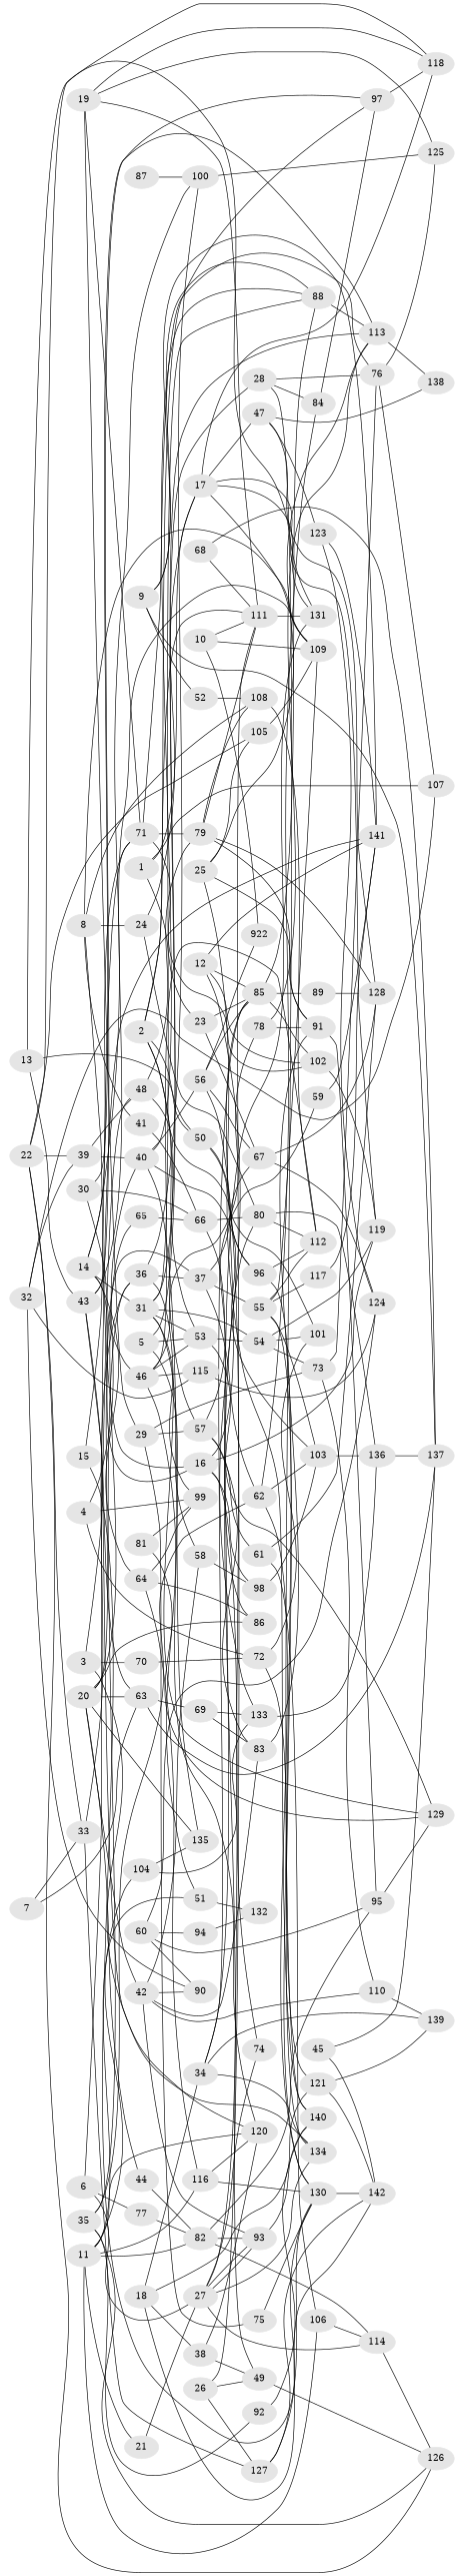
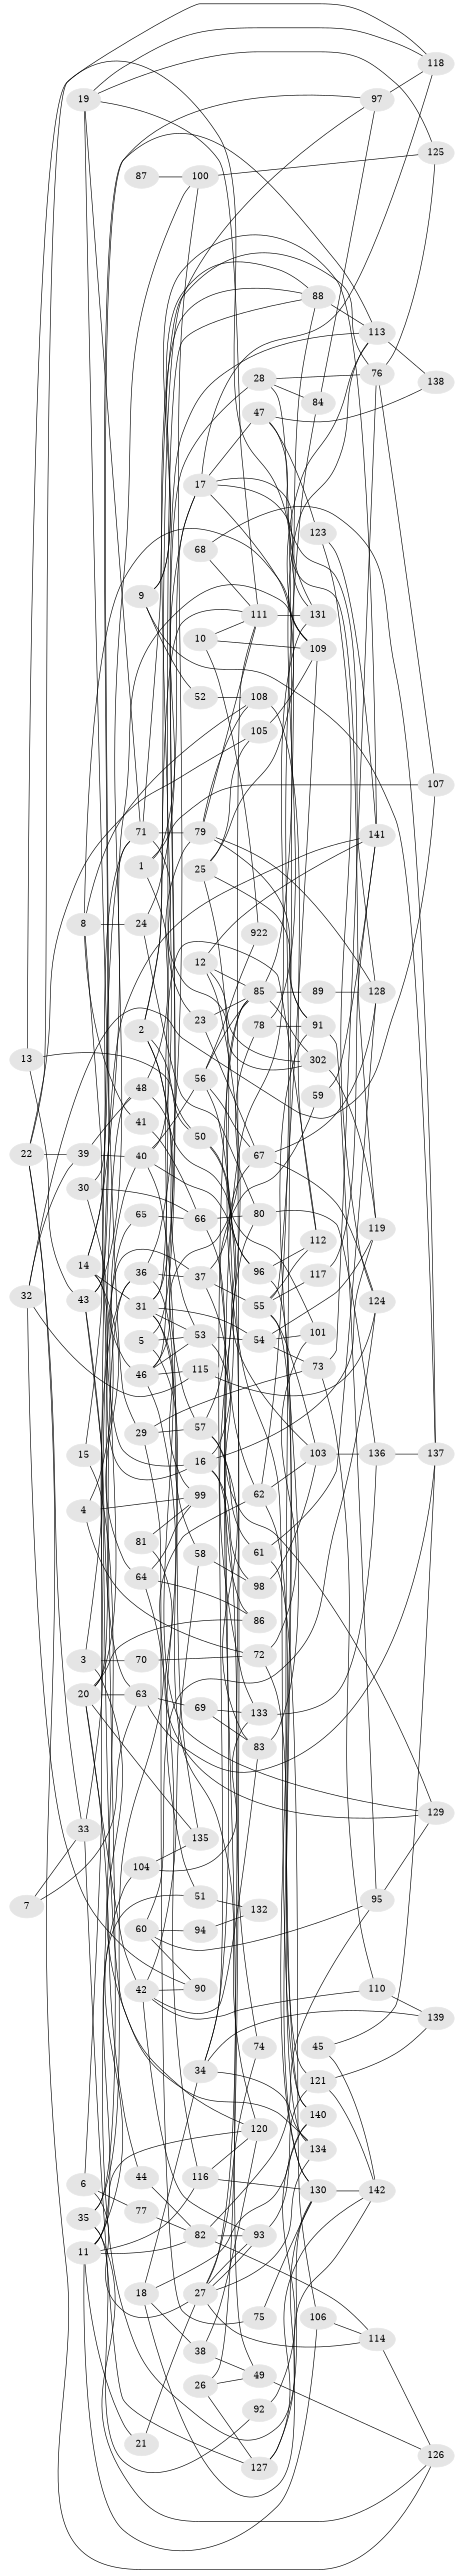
  graph {
    rankdir=LR
    node [color=gray90 style=filled]
    1
    17
    23
    107
    109
    131
    119
    47
    118
    85
    67
    2
    50
    53
    57
    97
    111
    96
    101
    54
    129
    83
    59
    61
    3
    48
    70
    134
    79
    72
    4
    40
    99
    88
    135
    56
    103
    130
    5
    28
    58
    140
    76
    84
    98
    6
    27
    77
    141
    80
    74
    93
    114
    82
    7
    33
    63
    127
    36
    137
    69
    8
    16
    24
    41
    108
    49
    66
    112
    9
    52
    113
    10
    n74 [label=922]
    11
    21
    51
    104
    106
    116
    120
    132
    95
    133
    12
-   102
+   102 [label=302]
    89
    136
    13
    43
    14
    31
    64
    71
    100
    86
    125
    15
    142
    126
    123
    128
    138
    18
    34
    38
    121
    139
    19
    29
    73
    75
    20
    37
    42
    44
    65
    62
    55
    90
    110
    22
    39
    105
    124
    87
    25
    91
    26
    30
    46
    115
    78
    32
    35
    92
    117
    45
    60
    94
    68
    81
    1 -- 17
    1 -- 23
    1 -- 107
    17 -- 109
    17 -- 131
    17 -- 119
    17 -- 47
    17 -- 118
    23 -- 85
    23 -- 67
    47 -- 123
    47 -- 128
    47 -- 138
    85 -- 88
    85 -- 102
    85 -- 89
    67 -- 128
    67 -- 124
    2 -- 50
    2 -- 53
    2 -- 57
    2 -- 97
    2 -- 111
    50 -- 96
    50 -- 101
    53 -- 54
    53 -- 129
    57 -- 83
    57 -- 59
    57 -- 61
    97 -- 118
    111 -- 131
    96 -- 112
    96 -- 121
    54 -- 119
    54 -- 101
    54 -- 73
    83 -- 91
    59 -- 141
    61 -- 106
    61 -- 128
    3 -- 48
    3 -- 70
    3 -- 134
    48 -- 96
    48 -- 79
    70 -- 72
    79 -- 111
    79 -- 108
    79 -- 128
    79 -- 91
    72 -- 101
    72 -- 130
    4 -- 72
    4 -- 40
    4 -- 99
    40 -- 88
    40 -- 135
    40 -- 56
    40 -- 103
    88 -- 113
    56 -- 85
    56 -- 67
    56 -- 74
    56 -- n74
    103 -- 136
    130 -- 142
    5 -- 53
    5 -- 28
    5 -- 58
    28 -- 140
    28 -- 76
    28 -- 84
    58 -- 98
    76 -- 107
    76 -- 125
    84 -- 97
    98 -- 103
    6 -- 27
    6 -- 77
    6 -- 141
    27 -- 134
    27 -- 80
    27 -- 74
    27 -- 93
    27 -- 93
    27 -- 114
    77 -- 82
-   80 -- 112
    80 -- 136
    93 -- 140
    114 -- 126
    82 -- 93
    82 -- 114
    82 -- 95
    7 -- 33
    7 -- 63
    33 -- 127
    33 -- 36
    63 -- 137
    63 -- 69
    127 -- 130
    127 -- 142
    36 -- 129
    36 -- 100
    36 -- 37
    69 -- 83
    69 -- 133
    8 -- 109
    8 -- 16
    8 -- 24
    8 -- 41
    8 -- 108
    16 -- 119
    16 -- 85
    16 -- 98
    16 -- 49
    24 -- 17
    24 -- 80
    41 -- 66
    108 -- 112
    49 -- 126
    66 -- 80
    66 -- 86
    9 -- 88
    9 -- 141
    9 -- 137
    9 -- 52
    52 -- 108
    113 -- 138
    10 -- 109
    10 -- 111
    10 -- n74
    11 -- 82
    11 -- 21
    11 -- 51
    11 -- 104
    11 -- 106
    11 -- 116
    11 -- 120
    21 -- 27
    51 -- 132
    104 -- 135
    104 -- 133
    106 -- 114
    116 -- 130
    116 -- 120
    95 -- 129
    133 -- 136
    12 -- 85
    12 -- 141
    12 -- 133
    12 -- 102
    102 -- 119
    89 -- 128
    136 -- 137
    13 -- 131
    13 -- 50
    13 -- 43
    43 -- 109
    43 -- 97
    43 -- 63
    43 -- 120
    14 -- 16
    14 -- 31
    14 -- 64
    14 -- 71
    14 -- 100
    31 -- 53
    31 -- 54
    31 -- 99
    31 -- 88
    31 -- 113
    31 -- 120
    64 -- 99
    64 -- 116
    64 -- 86
    71 -- 79
    71 -- 76
    71 -- 102
    100 -- 125
    15 -- 130
    15 -- 71
    123 -- 141
    123 -- 124
    18 -- 142
    18 -- 34
    18 -- 38
    18 -- 121
    34 -- 131
    34 -- 85
    34 -- 134
    34 -- 139
    38 -- 49
    38 -- 120
    121 -- 142
    121 -- 139
    19 -- 118
    19 -- 111
    19 -- 71
    19 -- 125
    19 -- 29
    29 -- 57
    29 -- 73
    29 -- 75
    73 -- 76
    73 -- 110
    75 -- 130
    20 -- 135
    20 -- 63
    20 -- 86
    20 -- 37
    20 -- 42
    20 -- 44
    20 -- 65
    37 -- 67
    37 -- 62
    37 -- 55
    42 -- 83
    42 -- 58
    42 -- 93
    42 -- 90
    42 -- 110
    44 -- 82
    65 -- 66
    62 -- 103
    62 -- 130
    62 -- 84
    55 -- 109
    55 -- 134
    55 -- 103
    55 -- 112
    55 -- 117
    110 -- 139
    22 -- 118
    22 -- 33
    22 -- 126
    22 -- 39
    22 -- 105
    39 -- 48
    39 -- 40
    105 -- 109
    87 -- 100
    25 -- 140
    25 -- 113
    25 -- 105
    25 -- 91
    91 -- 95
    26 -- 111
    26 -- 127
    26 -- 49
    30 -- 66
    30 -- 113
    30 -- 46
    46 -- 53
    46 -- 112
    46 -- 51
    46 -- 115
    46 -- 78
    115 -- 124
    78 -- 113
    78 -- 91
    32 -- 107
    32 -- 90
    32 -- 39
    32 -- 115
    35 -- 36
    35 -- 126
    35 -- 62
    35 -- 92
    92 -- 140
    117 -- 141
    45 -- 137
    45 -- 142
    60 -- 95
    60 -- 90
    60 -- 124
    60 -- 94
    94 -- 132
    68 -- 111
    68 -- 137
    81 -- 129
    81 -- 99
  }
